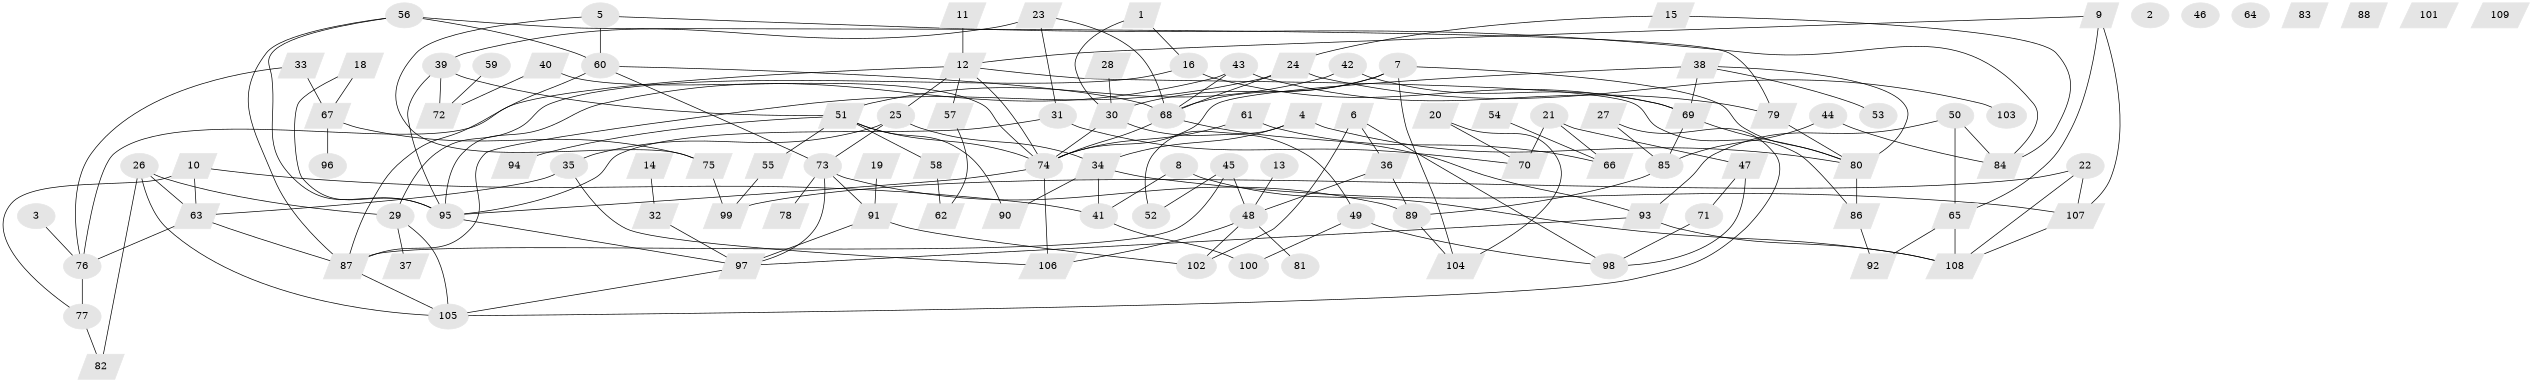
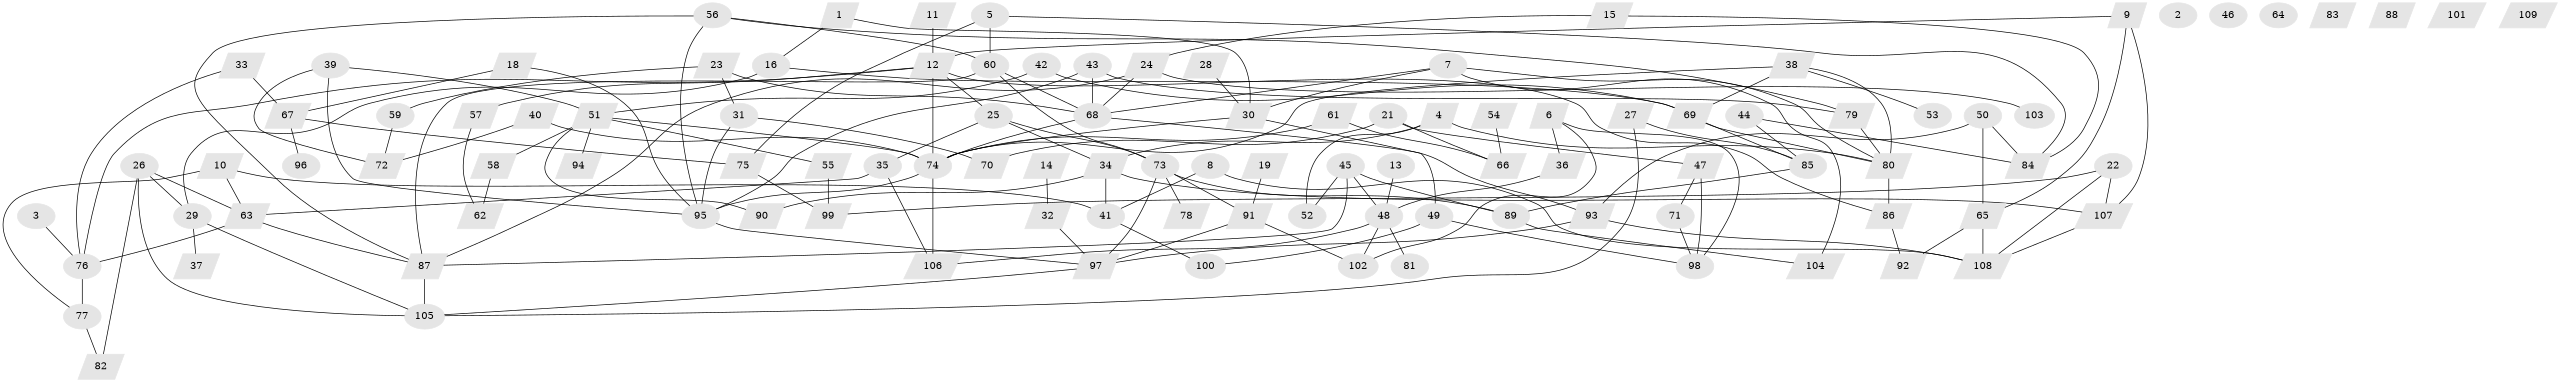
  graph {
    fontname="DejaVu Serif"
    node [color=gray90 fontname="DejaVu Serif" shape=parallelogram style=filled]
    edge [fontname="DejaVu Serif"]
    16 [shape=ellipse]
    1
    30
    29 [shape=ellipse]
    69
    74 [shape=ellipse]
    49 [shape=ellipse]
    2 [shape=ellipse]
    3 [shape=ellipse]
    76 [shape=ellipse]
    77 [shape=ellipse]
    4
    34
    52 [shape=ellipse]
    80
    41 [shape=ellipse]
    107
    90
    86
    5 [shape=ellipse]
    60 [shape=ellipse]
    75
    84
    68 [shape=ellipse]
    87
    73 [shape=ellipse]
    99
    6
    36
    98 [shape=ellipse]
    102 [shape=ellipse]
    48 [shape=ellipse]
    7 [shape=ellipse]
    104
    93
    8 [shape=ellipse]
    108
    100 [shape=ellipse]
    9
    12
    65
    25 [shape=ellipse]
    57
    92
    10
    63
    82
    11
    35 [shape=ellipse]
    62
    95 [shape=ellipse]
    106
    13 [shape=ellipse]
    81 [shape=ellipse]
    14
    32
    97
    15
    24
    103 [shape=ellipse]
    105 [shape=ellipse]
    37
    85 [shape=ellipse]
    18
    67
    96 [shape=ellipse]
    19
    91
-   20
    70
    21 [shape=ellipse]
    47
    66
    71 [shape=ellipse]
    22 [shape=ellipse]
    23
    31 [shape=ellipse]
    59 [shape=ellipse]
    72
    89 [shape=ellipse]
    78
    26 [shape=ellipse]
    27
    28
    33
    38
    53 [shape=ellipse]
    39 [shape=ellipse]
    51
    55
    58
    94
    40
    42 [shape=ellipse]
    43 [shape=ellipse]
    79
    44 [shape=ellipse]
    45 [shape=ellipse]
    46 [shape=ellipse]
    50 [shape=ellipse]
    54
    56 [shape=ellipse]
    61
    64 [shape=ellipse]
    83
    88
    101
    109
    16 -- 29
    16 -- 69
    1 -- 16
    1 -- 30
    30 -- 74
    30 -- 49
    29 -- 105
    29 -- 37
    69 -- 80
    69 -- 85
    74 -- 95
    74 -- 106
    49 -- 98
    49 -- 100
    3 -- 76
    76 -- 77
    77 -- 82
    4 -- 34
    4 -- 52
    4 -- 80
    34 -- 41
    34 -- 107
    34 -- 90
    80 -- 86
    41 -- 100
    107 -- 108
    86 -- 92
    5 -- 60
    5 -- 75
    5 -- 84
    60 -- 68
    60 -- 87
    60 -- 73
    75 -- 99
    68 -- 74
    68 -- 93
    87 -- 105
    73 -- 97
    73 -- 91
    73 -- 89
    73 -- 78
    6 -- 36
    6 -- 98
    6 -- 102
    36 -- 48
    48 -- 102
    48 -- 106
    48 -- 81
    7 -- 30
    7 -- 80
    7 -- 68
    7 -- 104
    93 -- 108
    93 -- 97
    8 -- 41
    8 -- 108
    9 -- 107
    9 -- 12
    9 -- 65
    12 -- 74
    12 -- 76
    12 -- 86
    12 -- 25
    12 -- 57
    65 -- 108
    65 -- 92
    25 -- 34
    25 -- 73
    25 -- 35
    57 -- 62
    10 -- 77
    10 -- 41
    10 -- 63
    63 -- 76
    63 -- 87
    11 -- 12
    35 -- 63
    35 -- 106
    95 -- 97
    13 -- 48
    14 -- 32
    32 -- 97
    97 -- 105
    15 -- 84
    15 -- 24
    24 -- 68
    24 -- 87
    24 -- 103
    85 -- 89
    18 -- 95
    18 -- 67
    67 -- 75
    67 -- 96
    19 -- 91
    91 -- 102
    91 -- 97
-   20 -- 104
-   20 -- 70
    21 -- 70
    21 -- 47
    21 -- 66
    47 -- 98
    47 -- 71
    71 -- 98
    22 -- 107
    22 -- 99
    22 -- 108
    23 -- 68
    23 -- 31
-   23 -- 39
+   23 -- 59
    31 -- 95
    31 -- 70
    59 -- 72
    89 -- 104
    26 -- 29
    26 -- 63
    26 -- 82
    26 -- 105
    27 -- 105
    27 -- 85
    28 -- 30
    33 -- 76
    33 -- 67
    38 -- 69
    38 -- 74
    38 -- 80
    38 -- 53
    39 -- 95
    39 -- 72
    39 -- 51
    51 -- 74
    51 -- 90
    51 -- 55
    51 -- 58
    51 -- 94
    55 -- 99
    58 -- 62
    40 -- 74
    40 -- 72
    42 -- 69
    42 -- 51
    43 -- 68
    43 -- 95
    43 -- 79
    79 -- 80
    44 -- 84
    44 -- 85
    45 -- 52
    45 -- 87
    45 -- 48
-   36 -- 89
+   45 -- 89
    50 -- 84
    50 -- 93
    50 -- 65
    54 -- 66
    56 -- 60
    56 -- 87
    56 -- 95
    56 -- 79
    61 -- 74
    61 -- 66
  }
